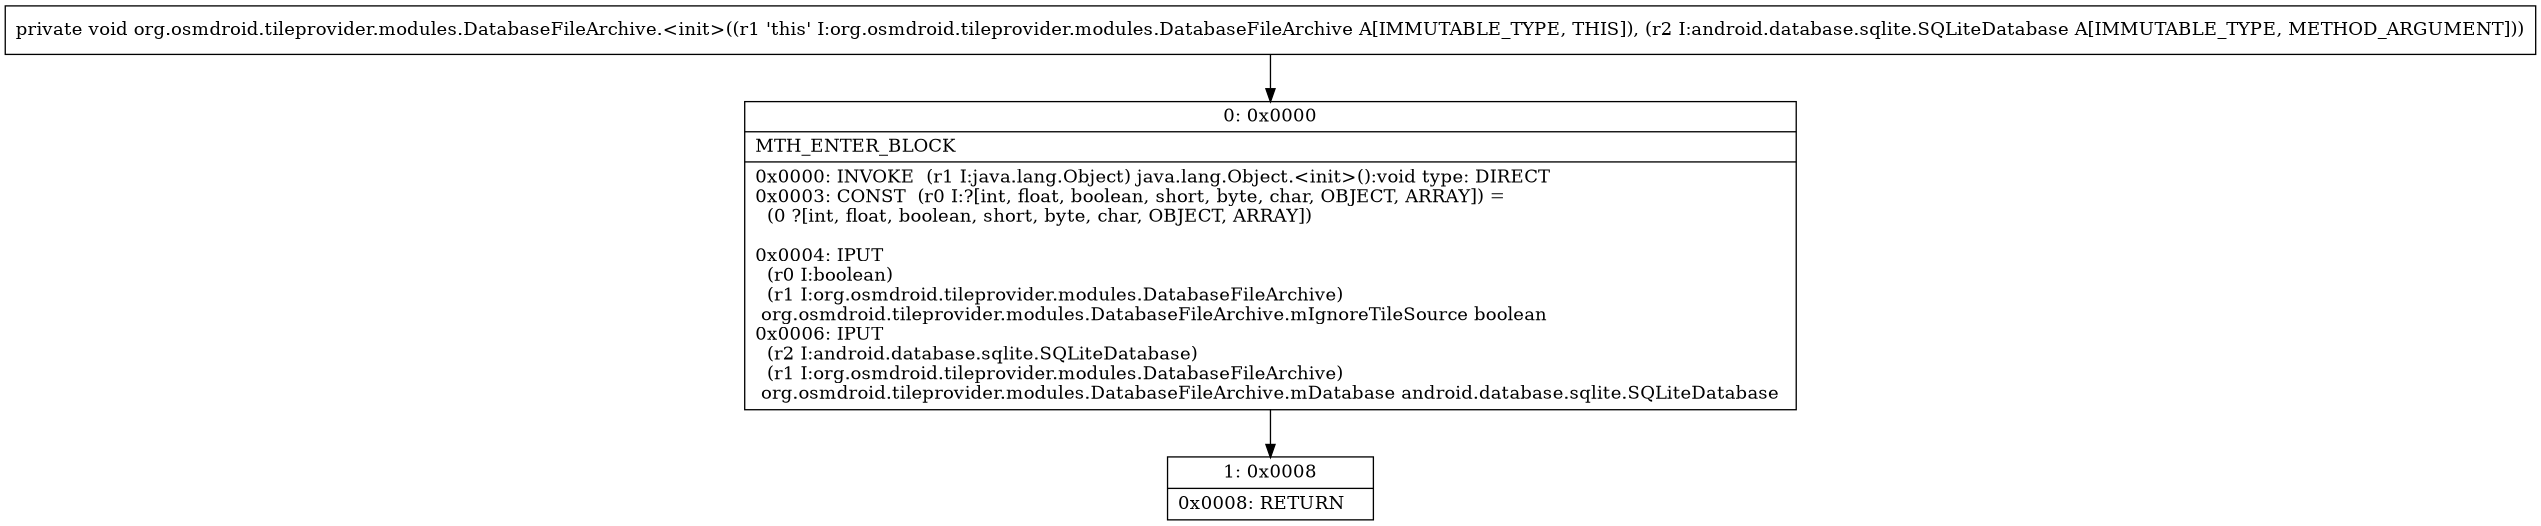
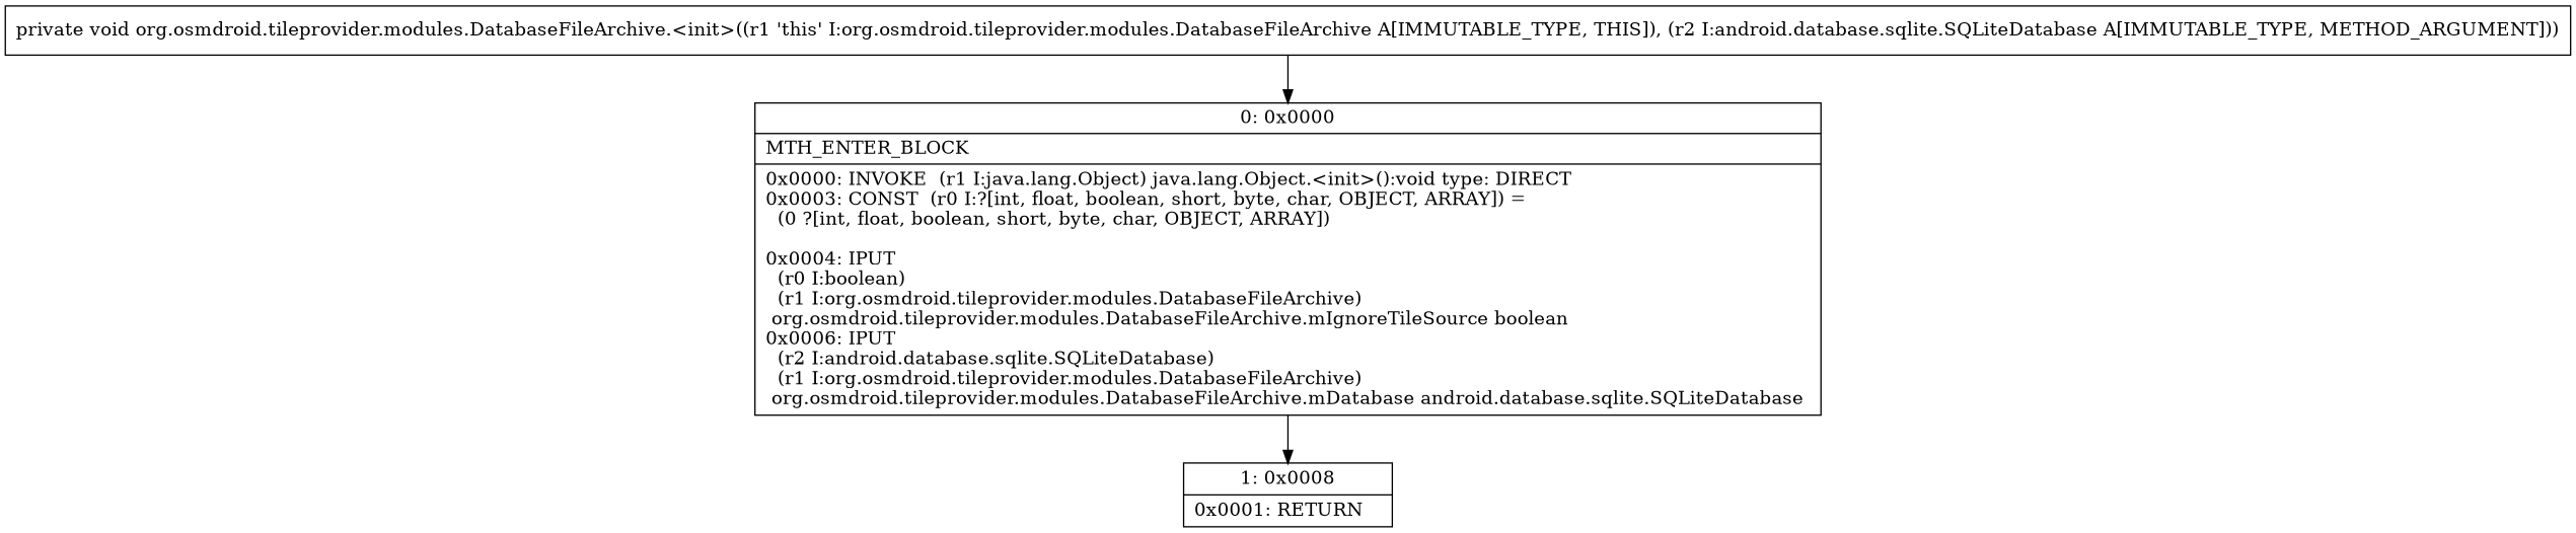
  digraph {
    fontname="DejaVu Serif"
    node [shape=record fontname="DejaVu Serif"]
    edge [fontname="DejaVu Serif"]
    n1 [label="{0\:\ 0x0000|MTH_ENTER_BLOCK\l|0x0000: INVOKE  (r1 I:java.lang.Object) java.lang.Object.\<init\>():void type: DIRECT \l0x0003: CONST  (r0 I:?[int, float, boolean, short, byte, char, OBJECT, ARRAY]) = \l  (0 ?[int, float, boolean, short, byte, char, OBJECT, ARRAY])\l \l0x0004: IPUT  \l  (r0 I:boolean)\l  (r1 I:org.osmdroid.tileprovider.modules.DatabaseFileArchive)\l org.osmdroid.tileprovider.modules.DatabaseFileArchive.mIgnoreTileSource boolean \l0x0006: IPUT  \l  (r2 I:android.database.sqlite.SQLiteDatabase)\l  (r1 I:org.osmdroid.tileprovider.modules.DatabaseFileArchive)\l org.osmdroid.tileprovider.modules.DatabaseFileArchive.mDatabase android.database.sqlite.SQLiteDatabase \l}"]
-   n2 [label="{1\:\ 0x0008|0x0008: RETURN   \l}"]
+   n2 [label="{1\:\ 0x0008|0x0001: RETURN   \l}"]
    n3 [label="{private void org.osmdroid.tileprovider.modules.DatabaseFileArchive.\<init\>((r1 'this' I:org.osmdroid.tileprovider.modules.DatabaseFileArchive A[IMMUTABLE_TYPE, THIS]), (r2 I:android.database.sqlite.SQLiteDatabase A[IMMUTABLE_TYPE, METHOD_ARGUMENT])) }"]
    n1 -> n2
    n3 -> n1
  }
